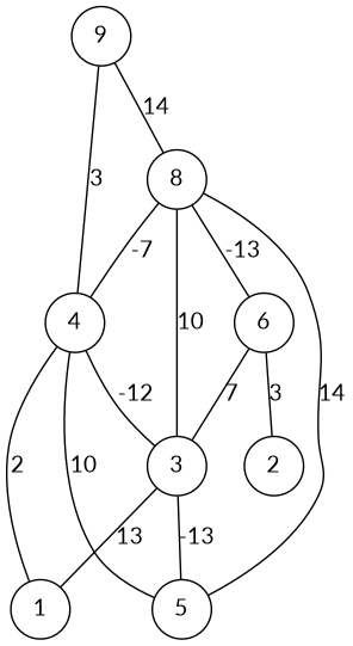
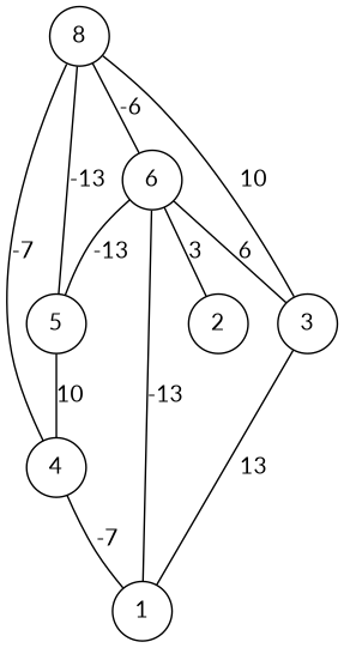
  graph {
    fontname=Lato
    node [fontname=Lato shape=circle]
    edge [fontname=Lato]
-   9
    4
    8
    3
    1
    5
    6
    2
-   9 -- 4 [label=3]
-   9 -- 8 [label=14]
-   4 -- 3 [label=-12]
-   4 -- 1 [label=2]
+   4 -- 1 [label=-7]
    8 -- 4 [label=-7]
    8 -- 3 [label=10]
-   8 -- 5 [label=14]
-   8 -- 6 [label=-13]
+   8 -- 5 [label=-13]
+   8 -- 6 [label=-6]
    3 -- 1 [label=13]
    5 -- 4 [label=10]
-   6 -- 3 [label=7]
-   3 -- 5 [label=-13]
+   6 -- 3 [label=6]
+   6 -- 1 [label=-13]
+   6 -- 5 [label=-13]
    6 -- 2 [label=3]
  }
